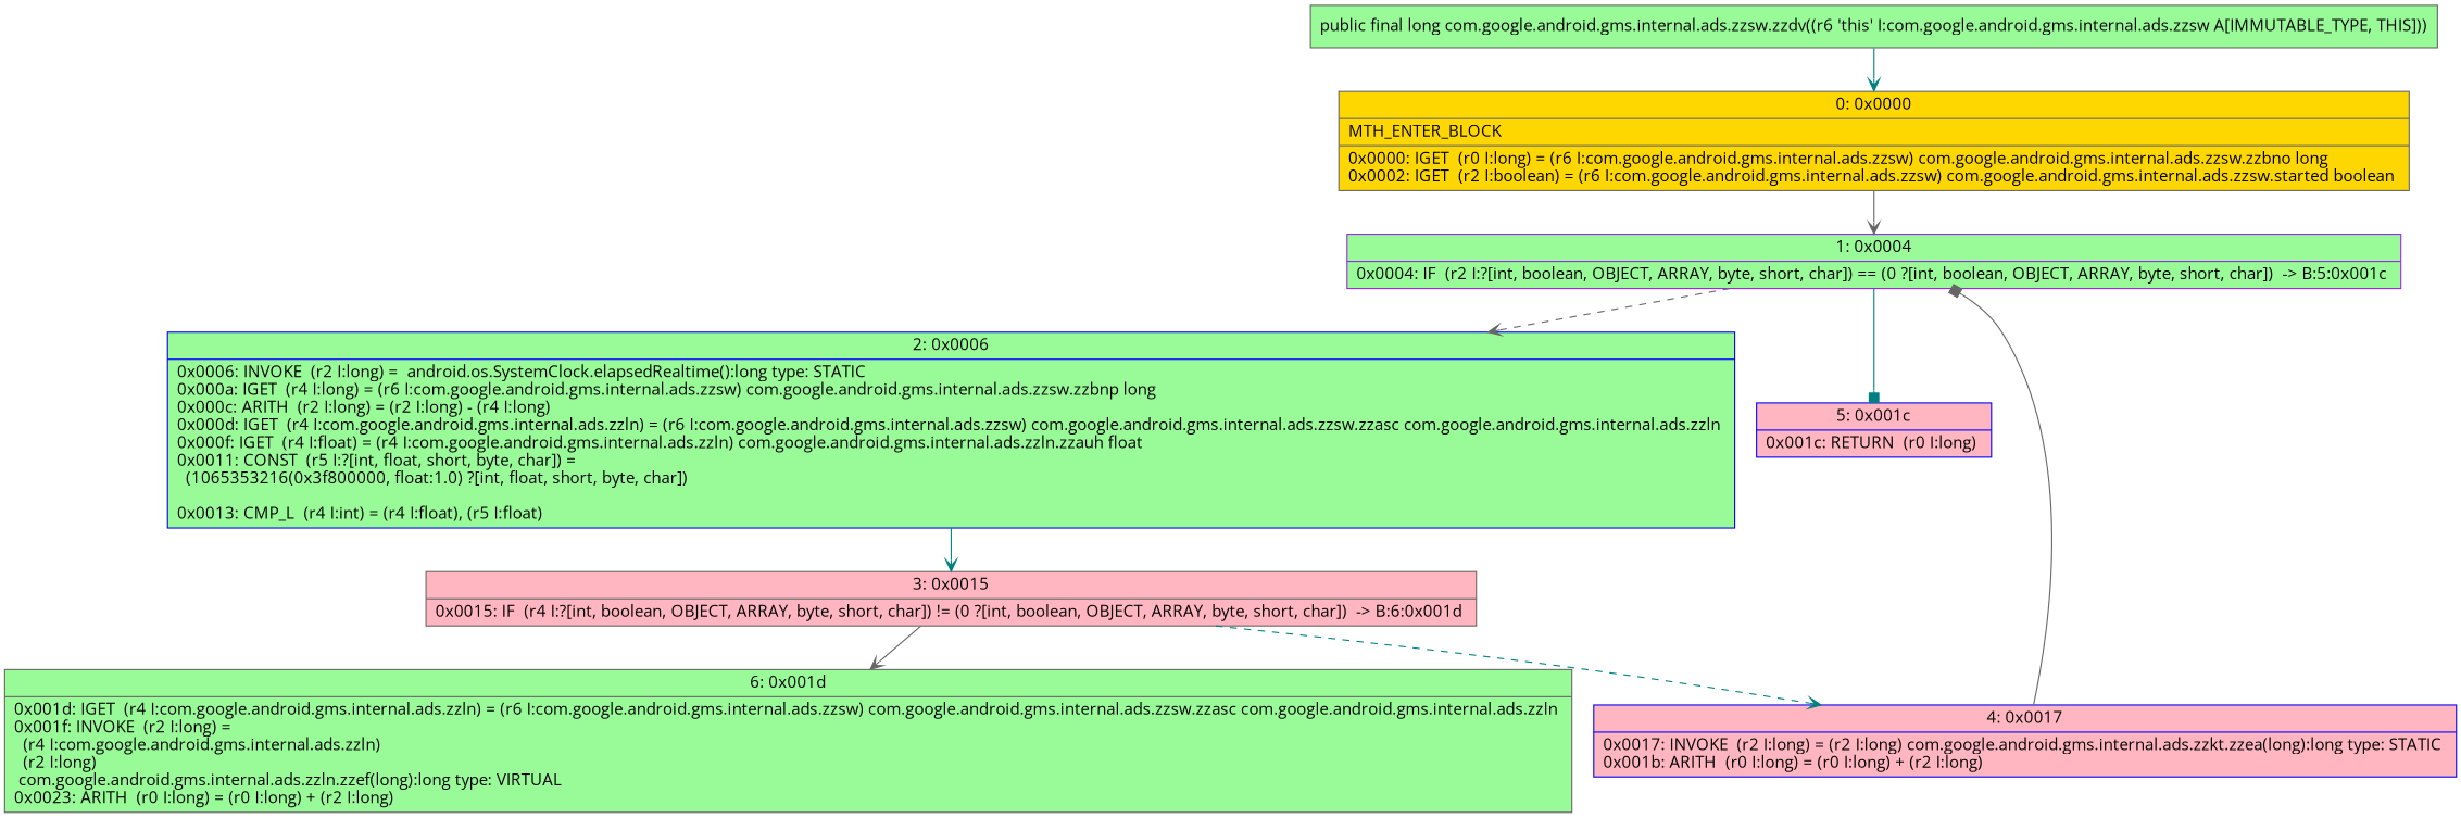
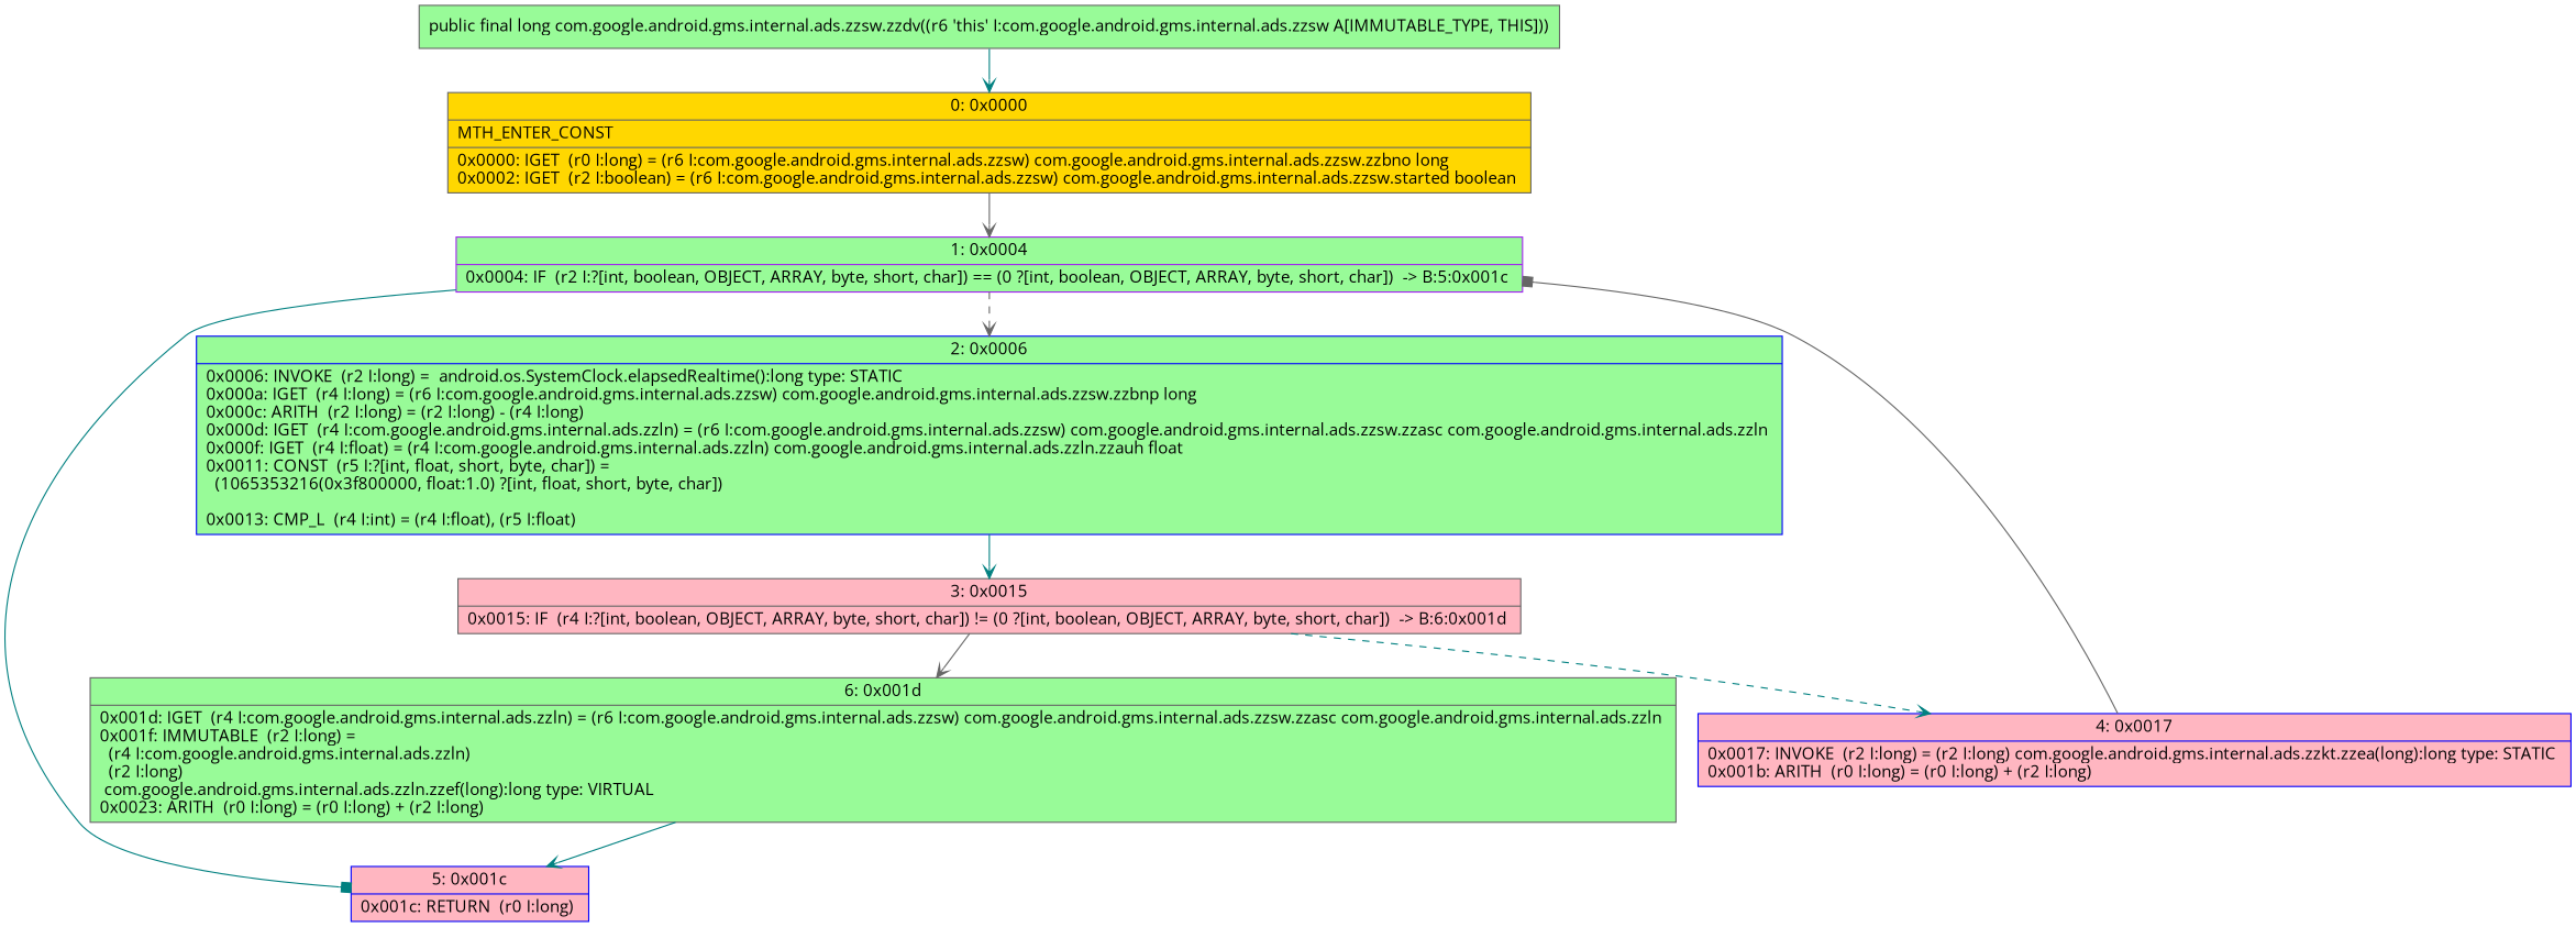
  digraph {
    fontname="Open Sans"
    node [color=gray40 fillcolor=palegreen fontname="Open Sans" shape=record style=filled]
    edge [arrowhead=vee color=teal fontname="Open Sans"]
-   n1 [fillcolor=gold label="{0\:\ 0x0000|MTH_ENTER_BLOCK\l|0x0000: IGET  (r0 I:long) = (r6 I:com.google.android.gms.internal.ads.zzsw) com.google.android.gms.internal.ads.zzsw.zzbno long \l0x0002: IGET  (r2 I:boolean) = (r6 I:com.google.android.gms.internal.ads.zzsw) com.google.android.gms.internal.ads.zzsw.started boolean \l}"]
+   n1 [fillcolor=gold label="{0\:\ 0x0000|MTH_ENTER_CONST\l|0x0000: IGET  (r0 I:long) = (r6 I:com.google.android.gms.internal.ads.zzsw) com.google.android.gms.internal.ads.zzsw.zzbno long \l0x0002: IGET  (r2 I:boolean) = (r6 I:com.google.android.gms.internal.ads.zzsw) com.google.android.gms.internal.ads.zzsw.started boolean \l}"]
    n2 [color=purple label="{1\:\ 0x0004|0x0004: IF  (r2 I:?[int, boolean, OBJECT, ARRAY, byte, short, char]) == (0 ?[int, boolean, OBJECT, ARRAY, byte, short, char])  \-\> B:5:0x001c \l}"]
    n3 [color=blue label="{2\:\ 0x0006|0x0006: INVOKE  (r2 I:long) =  android.os.SystemClock.elapsedRealtime():long type: STATIC \l0x000a: IGET  (r4 I:long) = (r6 I:com.google.android.gms.internal.ads.zzsw) com.google.android.gms.internal.ads.zzsw.zzbnp long \l0x000c: ARITH  (r2 I:long) = (r2 I:long) \- (r4 I:long) \l0x000d: IGET  (r4 I:com.google.android.gms.internal.ads.zzln) = (r6 I:com.google.android.gms.internal.ads.zzsw) com.google.android.gms.internal.ads.zzsw.zzasc com.google.android.gms.internal.ads.zzln \l0x000f: IGET  (r4 I:float) = (r4 I:com.google.android.gms.internal.ads.zzln) com.google.android.gms.internal.ads.zzln.zzauh float \l0x0011: CONST  (r5 I:?[int, float, short, byte, char]) = \l  (1065353216(0x3f800000, float:1.0) ?[int, float, short, byte, char])\l \l0x0013: CMP_L  (r4 I:int) = (r4 I:float), (r5 I:float) \l}"]
    n4 [color=blue fillcolor=lightpink label="{5\:\ 0x001c|0x001c: RETURN  (r0 I:long) \l}"]
    n5 [fillcolor=lightpink label="{3\:\ 0x0015|0x0015: IF  (r4 I:?[int, boolean, OBJECT, ARRAY, byte, short, char]) != (0 ?[int, boolean, OBJECT, ARRAY, byte, short, char])  \-\> B:6:0x001d \l}"]
    n6 [color=blue fillcolor=lightpink label="{4\:\ 0x0017|0x0017: INVOKE  (r2 I:long) = (r2 I:long) com.google.android.gms.internal.ads.zzkt.zzea(long):long type: STATIC \l0x001b: ARITH  (r0 I:long) = (r0 I:long) + (r2 I:long) \l}"]
-   n7 [label="{6\:\ 0x001d|0x001d: IGET  (r4 I:com.google.android.gms.internal.ads.zzln) = (r6 I:com.google.android.gms.internal.ads.zzsw) com.google.android.gms.internal.ads.zzsw.zzasc com.google.android.gms.internal.ads.zzln \l0x001f: INVOKE  (r2 I:long) = \l  (r4 I:com.google.android.gms.internal.ads.zzln)\l  (r2 I:long)\l com.google.android.gms.internal.ads.zzln.zzef(long):long type: VIRTUAL \l0x0023: ARITH  (r0 I:long) = (r0 I:long) + (r2 I:long) \l}"]
+   n7 [label="{6\:\ 0x001d|0x001d: IGET  (r4 I:com.google.android.gms.internal.ads.zzln) = (r6 I:com.google.android.gms.internal.ads.zzsw) com.google.android.gms.internal.ads.zzsw.zzasc com.google.android.gms.internal.ads.zzln \l0x001f: IMMUTABLE  (r2 I:long) = \l  (r4 I:com.google.android.gms.internal.ads.zzln)\l  (r2 I:long)\l com.google.android.gms.internal.ads.zzln.zzef(long):long type: VIRTUAL \l0x0023: ARITH  (r0 I:long) = (r0 I:long) + (r2 I:long) \l}"]
    n8 [label="{public final long com.google.android.gms.internal.ads.zzsw.zzdv((r6 'this' I:com.google.android.gms.internal.ads.zzsw A[IMMUTABLE_TYPE, THIS])) }"]
    n1 -> n2 [color=gray40]
    n2 -> n3 [color=gray40 style=dashed]
    n2 -> n4 [arrowhead=box]
    n3 -> n5
    n5 -> n6 [style=dashed]
    n5 -> n7 [color=gray40]
    n6 -> n2 [arrowhead=box color=gray40]
+   n7 -> n4
    n8 -> n1
  }
